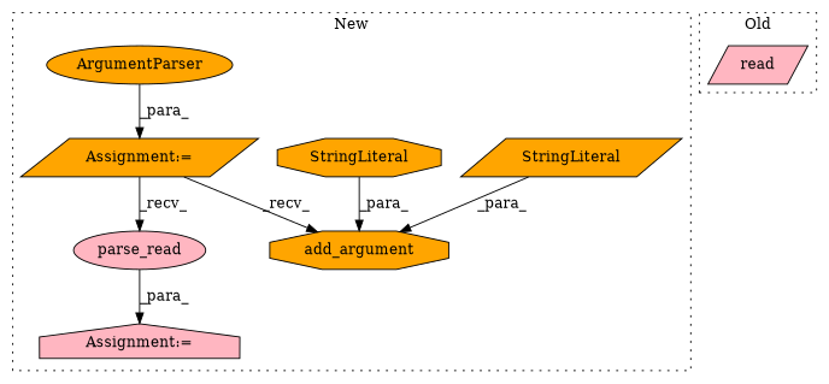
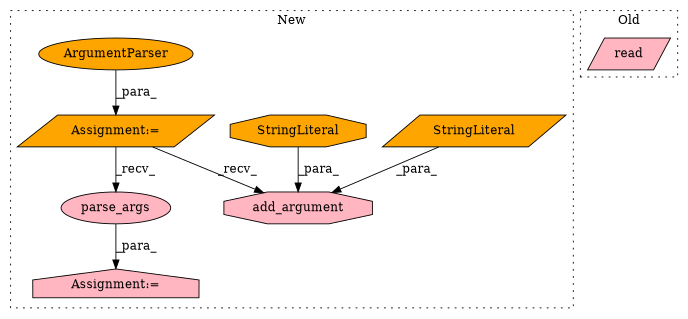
  digraph {
    node [a=32 fillcolor=lightpink shape=parallelogram style=filled]
-   n1 [fillcolor=orange l="13,1" label=add_argument s="1867,1927" shape=octagon]
+   n1 [l="13,1" label=add_argument s="1867,1927" shape=octagon]
    n2 [a=45 fillcolor=orange l=11 label=StringLiteral s=1916]
    n3 [a=45 fillcolor=orange l=6 label=StringLiteral s=1880 shape=octagon]
    n4 [a=7 fillcolor=orange l=1 label="Assignment:=" s=1648]
    n5 [a=7 l=2 label="Assignment:=" s=2091 shape=house]
    n6 [fillcolor=orange l="15,1" label=ArgumentParser s="1658,1761" shape=ellipse]
-   n7 [l=12 label=parse_read s=2044 shape=ellipse]
+   n7 [l=12 label=parse_args s=2044 shape=ellipse]
    n8 [l="5,1" label=read s="2151,2205"]
    subgraph cluster_1 {
      label=New
      style=dotted
      n1
      n2
      n3
      n4
      n5
      n6
      n7
    }
    subgraph cluster_2 {
      label=Old
      style=dotted
      n8
    }
    n2 -> n1 [label=_para_]
    n3 -> n1 [label=_para_]
    n4 -> n1 [label=_recv_]
    n4 -> n7 [label=_recv_]
    n6 -> n4 [label=_para_]
    n7 -> n5 [label=_para_]
  }
